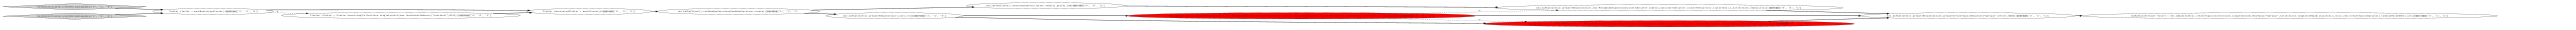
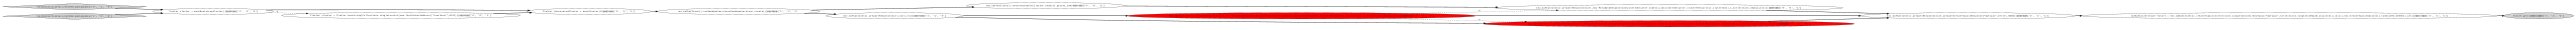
  digraph {
    fontname="Liberation Mono"
    rankdir=LR
    node [fillcolor=white fontname="Liberation Mono" shape=ellipse style=filled]
    edge [fontname="Liberation Mono" style=bold]
    n1 [label="env.kafkaClient().prepareResponse(null,new MetadataResponse(discoveredCluster.nodes(),discoveredCluster.clusterResource().clusterId(),1,Collections.emptyList()))@@@8@@@['0', '0', '1']"]
    n2 [label="env.kafkaClient().prepareResponse(null,prepareCreateTopicsResponse(\"myTopic\",Errors.NONE))@@@9@@@['1', '1', '1']"]
    n3 [label="KafkaFuture<Void> future = env.adminClient().createTopics(Collections.singleton(new NewTopic(\"myTopic\",Collections.singletonMap(0,asList(0,1,2)))),new CreateTopicsOptions().timeoutMs(10000)).all()@@@10@@@['1', '1', '1']"]
    n4 [label="Cluster cluster = mockBootstrapCluster()@@@3@@@['1', '1', '0']"]
    n5 [label="Cluster discoveredCluster = mockCluster(0)@@@5@@@['1', '1', '1']"]
    n6 [label="Cluster cluster = Cluster.bootstrap(Collections.singletonList(new InetSocketAddress(\"localhost\",8121)))@@@3@@@['0', '0', '1']"]
    n7 [label="env.kafkaClient().setNodeApiVersions(NodeApiVersions.create())@@@6@@@['1', '1', '1']"]
+   n8 [fillcolor=lightgray label="future.get()@@@11@@@['1', '1', '1']"]
    n9 [fillcolor=lightgray label="testConnectionFailureOnMetadataUpdate['0', '1', '0']" shape=diamond]
    n10 [label="env.kafkaClient().setUnreachable(cluster.nodes().get(0),200)@@@7@@@['0', '0', '1']"]
    n11 [label="env.kafkaClient().prepareResponse(null,null,true)@@@7@@@['1', '1', '0']"]
    n12 [fillcolor=lightgray label="testConnectionFailureOnMetadataUpdate['1', '0', '0']" shape=diamond]
    n13 [fillcolor=red label="env.kafkaClient().prepareResponse(null,new MetadataResponse(discoveredCluster.nodes(),discoveredCluster.clusterResource().clusterId(),1,Collections.emptyList()))@@@8@@@['1', '0', '0']"]
    n14 [fillcolor=red label="env.kafkaClient().prepareResponse(null,MetadataResponse.prepareResponse(discoveredCluster.nodes(),discoveredCluster.clusterResource().clusterId(),1,Collections.emptyList()))@@@8@@@['0', '1', '0']"]
    n1 -> n2
    n2 -> n3
+   n3 -> n8
    n4 -> n5
    n4 -> n6 [label=0 style=dashed]
    n5 -> n7
    n6 -> n5
    n7 -> n10
    n7 -> n11
    n9 -> n4
    n10 -> n1
    n11 -> n13
    n11 -> n14
    n12 -> n4
    n13 -> n1 [label=0 style=dashed]
    n13 -> n2
    n13 -> n14 [label=0 style=dashed]
    n14 -> n2
  }
